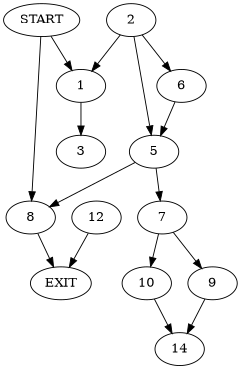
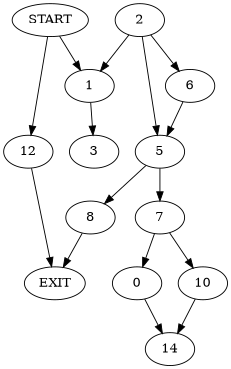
  digraph {
    n1 [label=START]
    1
    12
    3
    n5 [label=EXIT]
    2
    5
    6
    7
    8
-   9
+   9 [label=0]
    10
    n13 [label=14]
    n1 -> 1
-   n1 -> 8
+   n1 -> 12
    1 -> 3
    12 -> n5
    2 -> 1
    2 -> 5
    2 -> 6
    5 -> 7
    5 -> 8
    6 -> 5
    7 -> 9
    7 -> 10
    8 -> n5
    9 -> n13
    10 -> n13
  }
